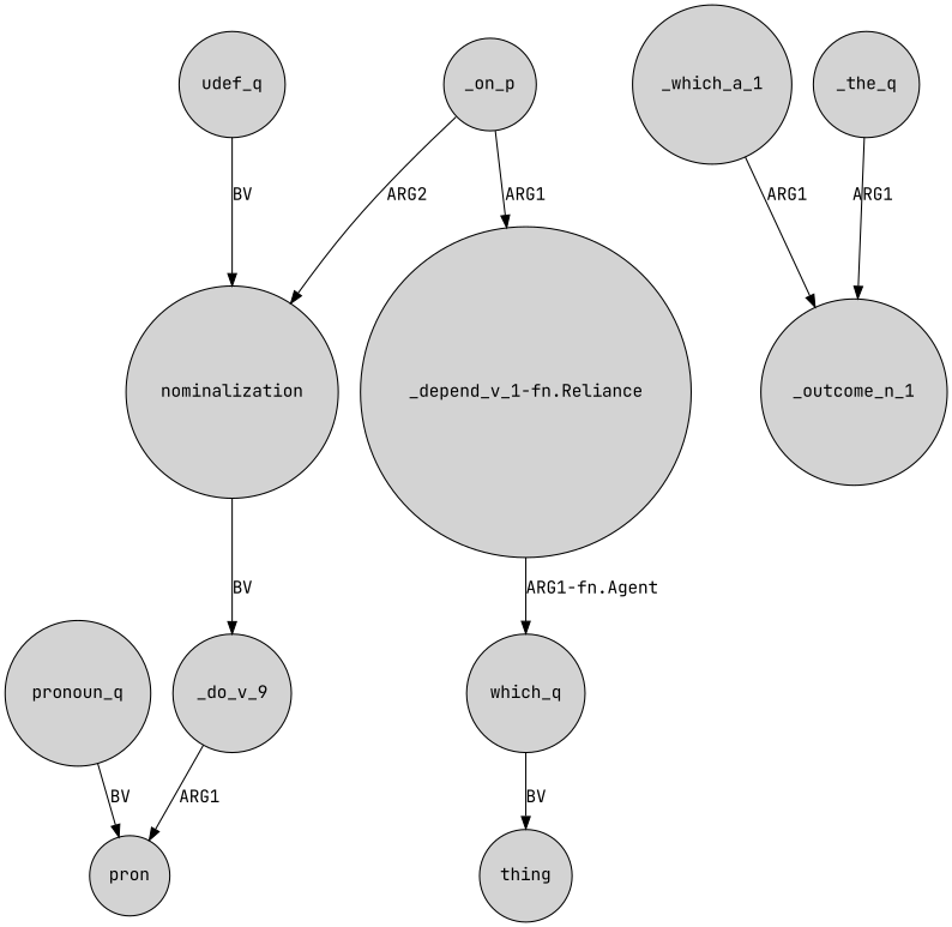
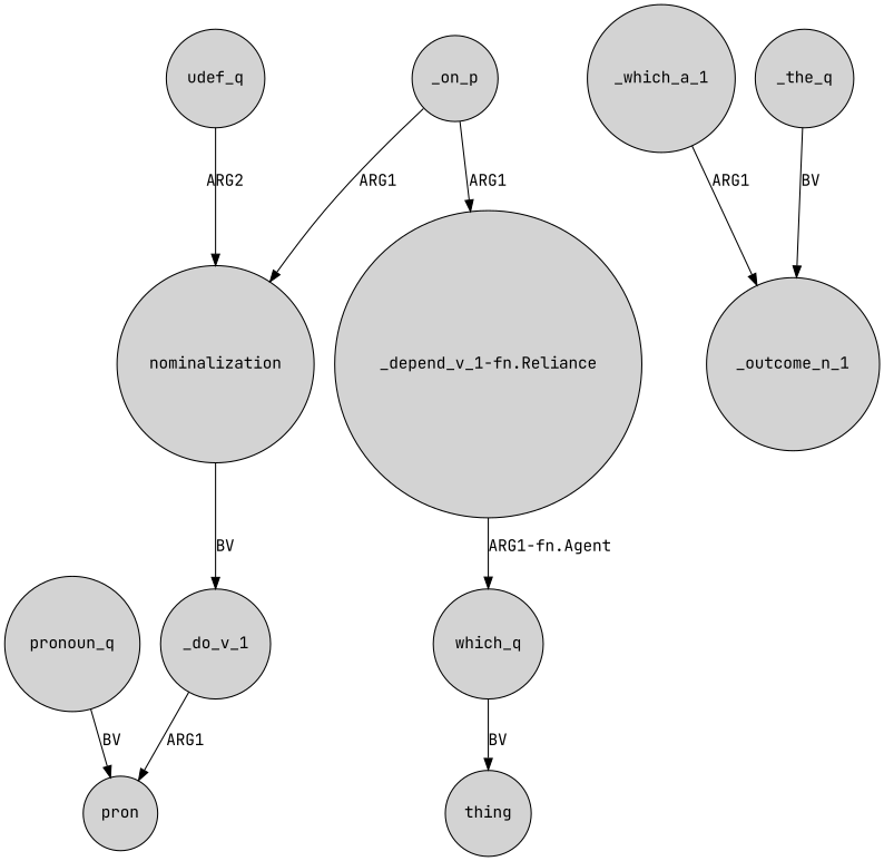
  digraph {
    fontname="JetBrains Mono"
    node [fontname="JetBrains Mono" shape=circle style=filled]
    edge [fontname="JetBrains Mono"]
-   _do_v_1 [label=_do_v_9]
+   _do_v_1
    pron
    _on_p
    "_depend_v_1-fn.Reliance"
    nominalization
    which_q
    n7 [label=_which_a_1]
    _outcome_n_1
    udef_q
    _the_q
    thing
    pronoun_q
    _do_v_1 -> pron [label=ARG1]
    _on_p -> "_depend_v_1-fn.Reliance" [label=ARG1]
-   _on_p -> nominalization [label=ARG2]
+   _on_p -> nominalization [label=ARG1]
    "_depend_v_1-fn.Reliance" -> which_q [label="ARG1-fn.Agent"]
    nominalization -> _do_v_1 [label=BV]
    which_q -> thing [label=BV]
    n7 -> _outcome_n_1 [label=ARG1]
-   udef_q -> nominalization [label=BV]
-   _the_q -> _outcome_n_1 [label=ARG1]
+   udef_q -> nominalization [label=ARG2]
+   _the_q -> _outcome_n_1 [label=BV]
    pronoun_q -> pron [label=BV]
  }
